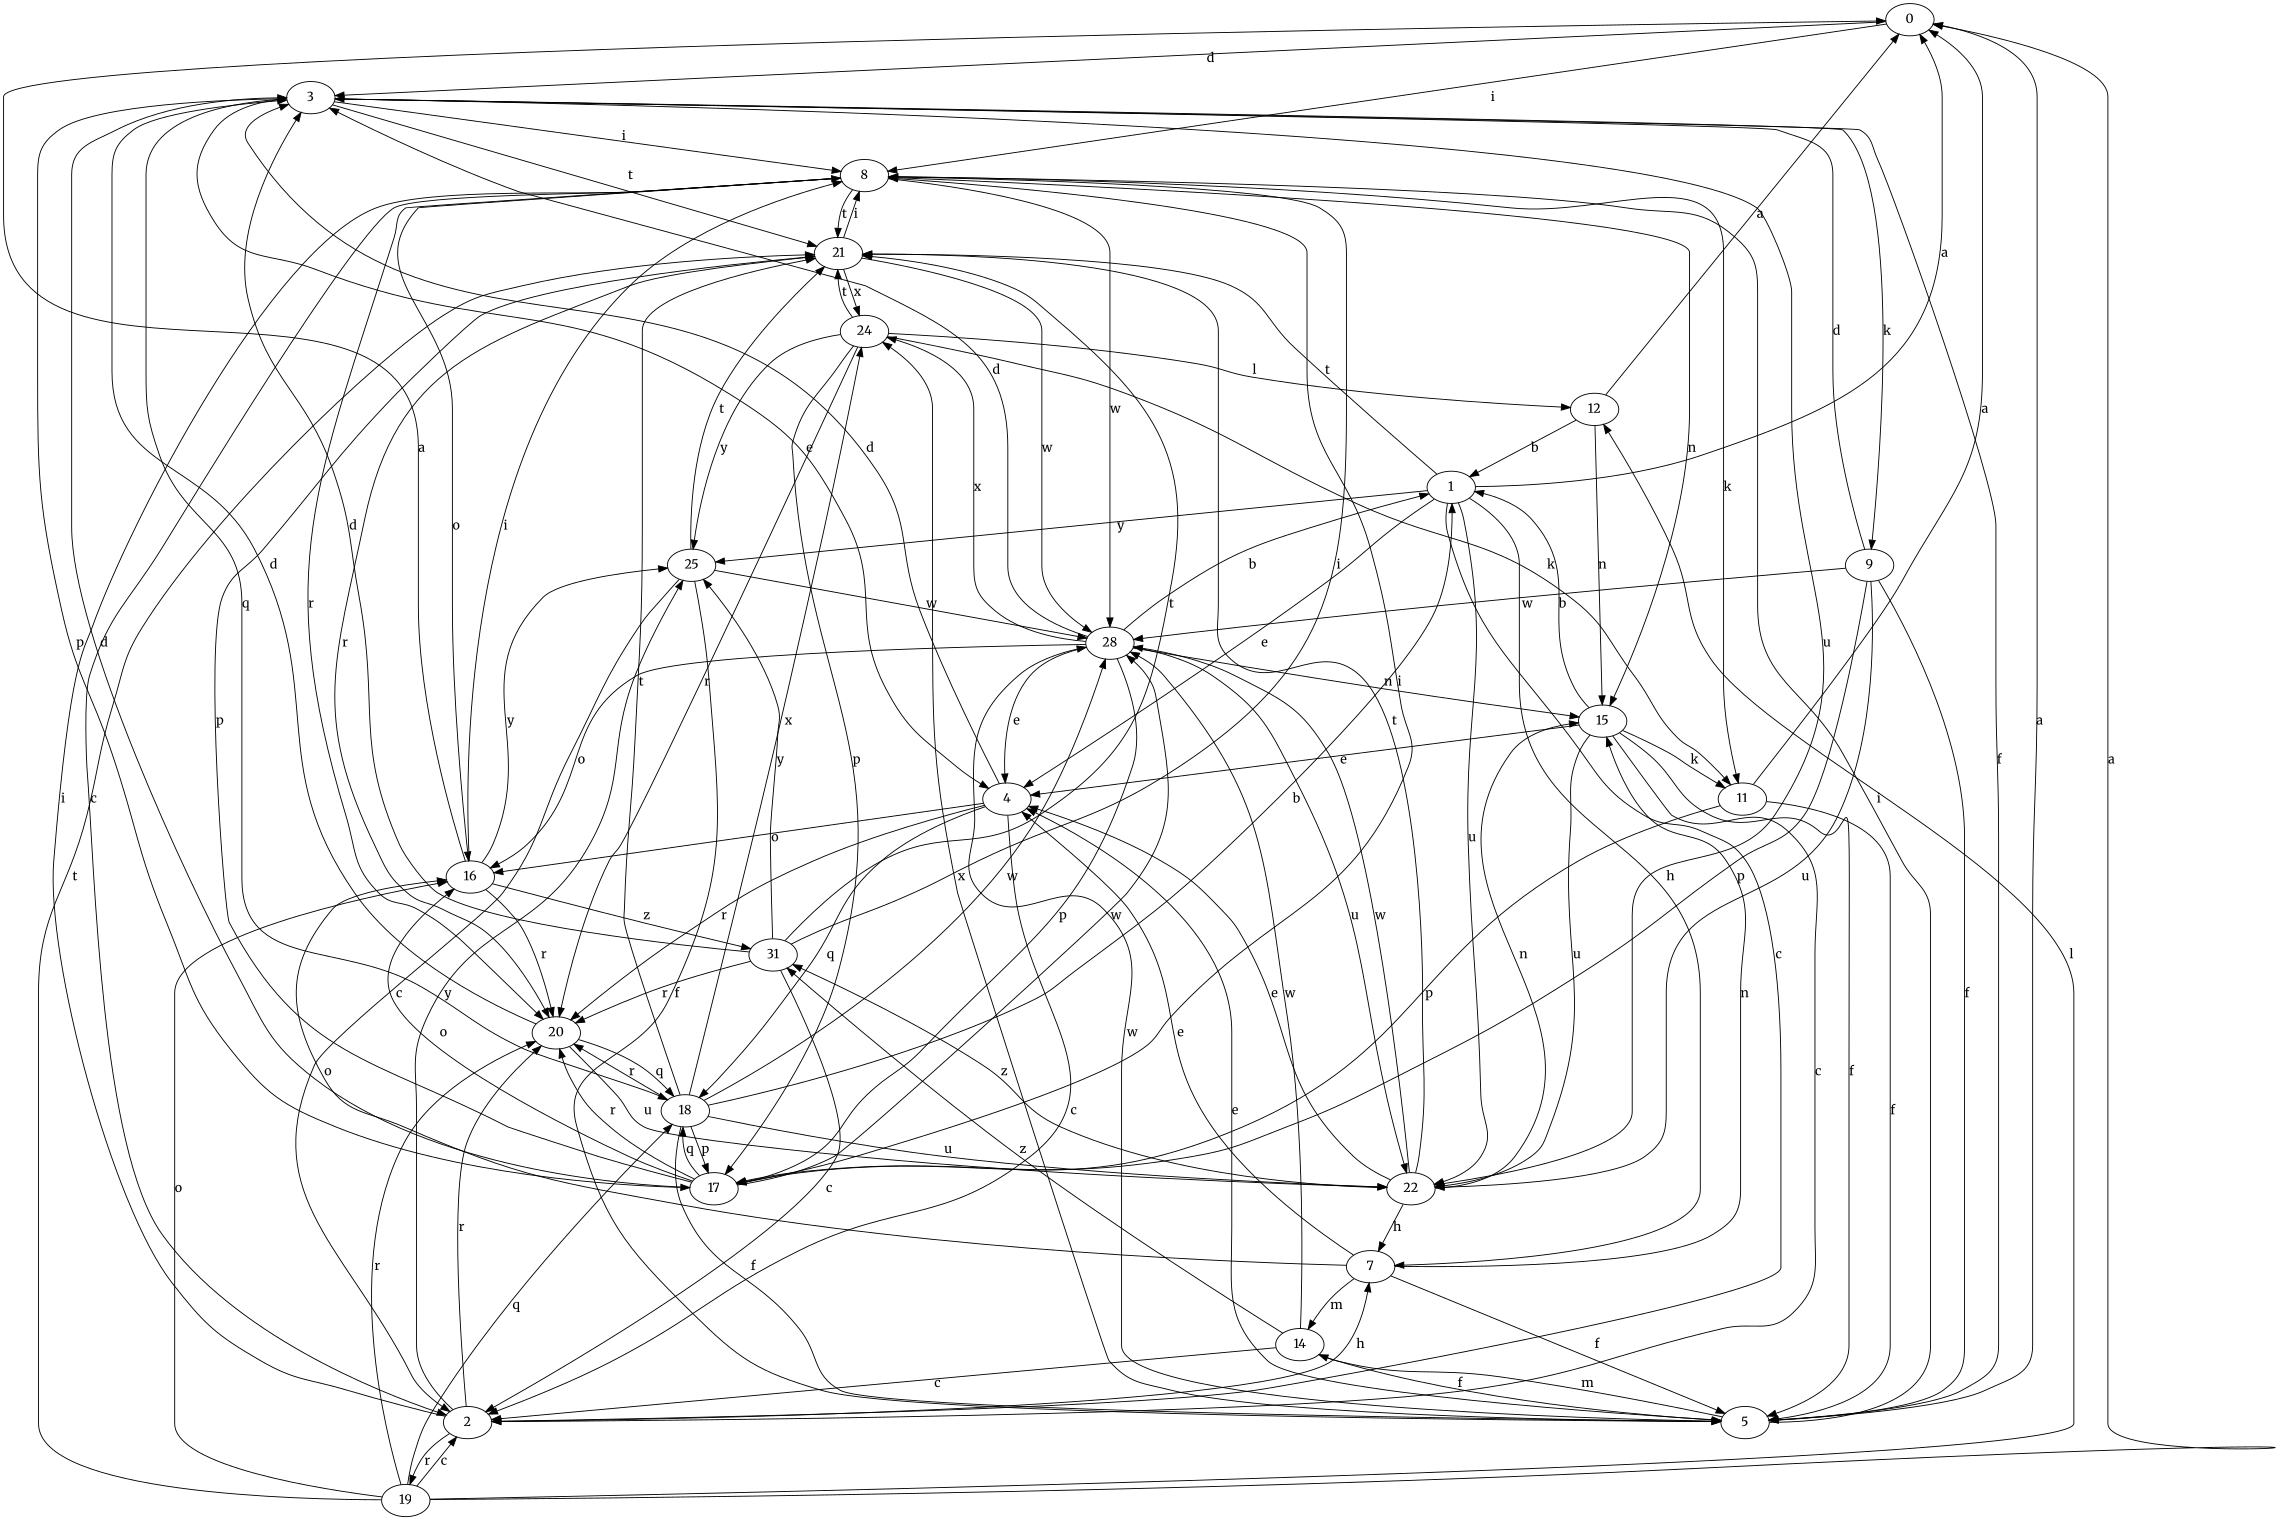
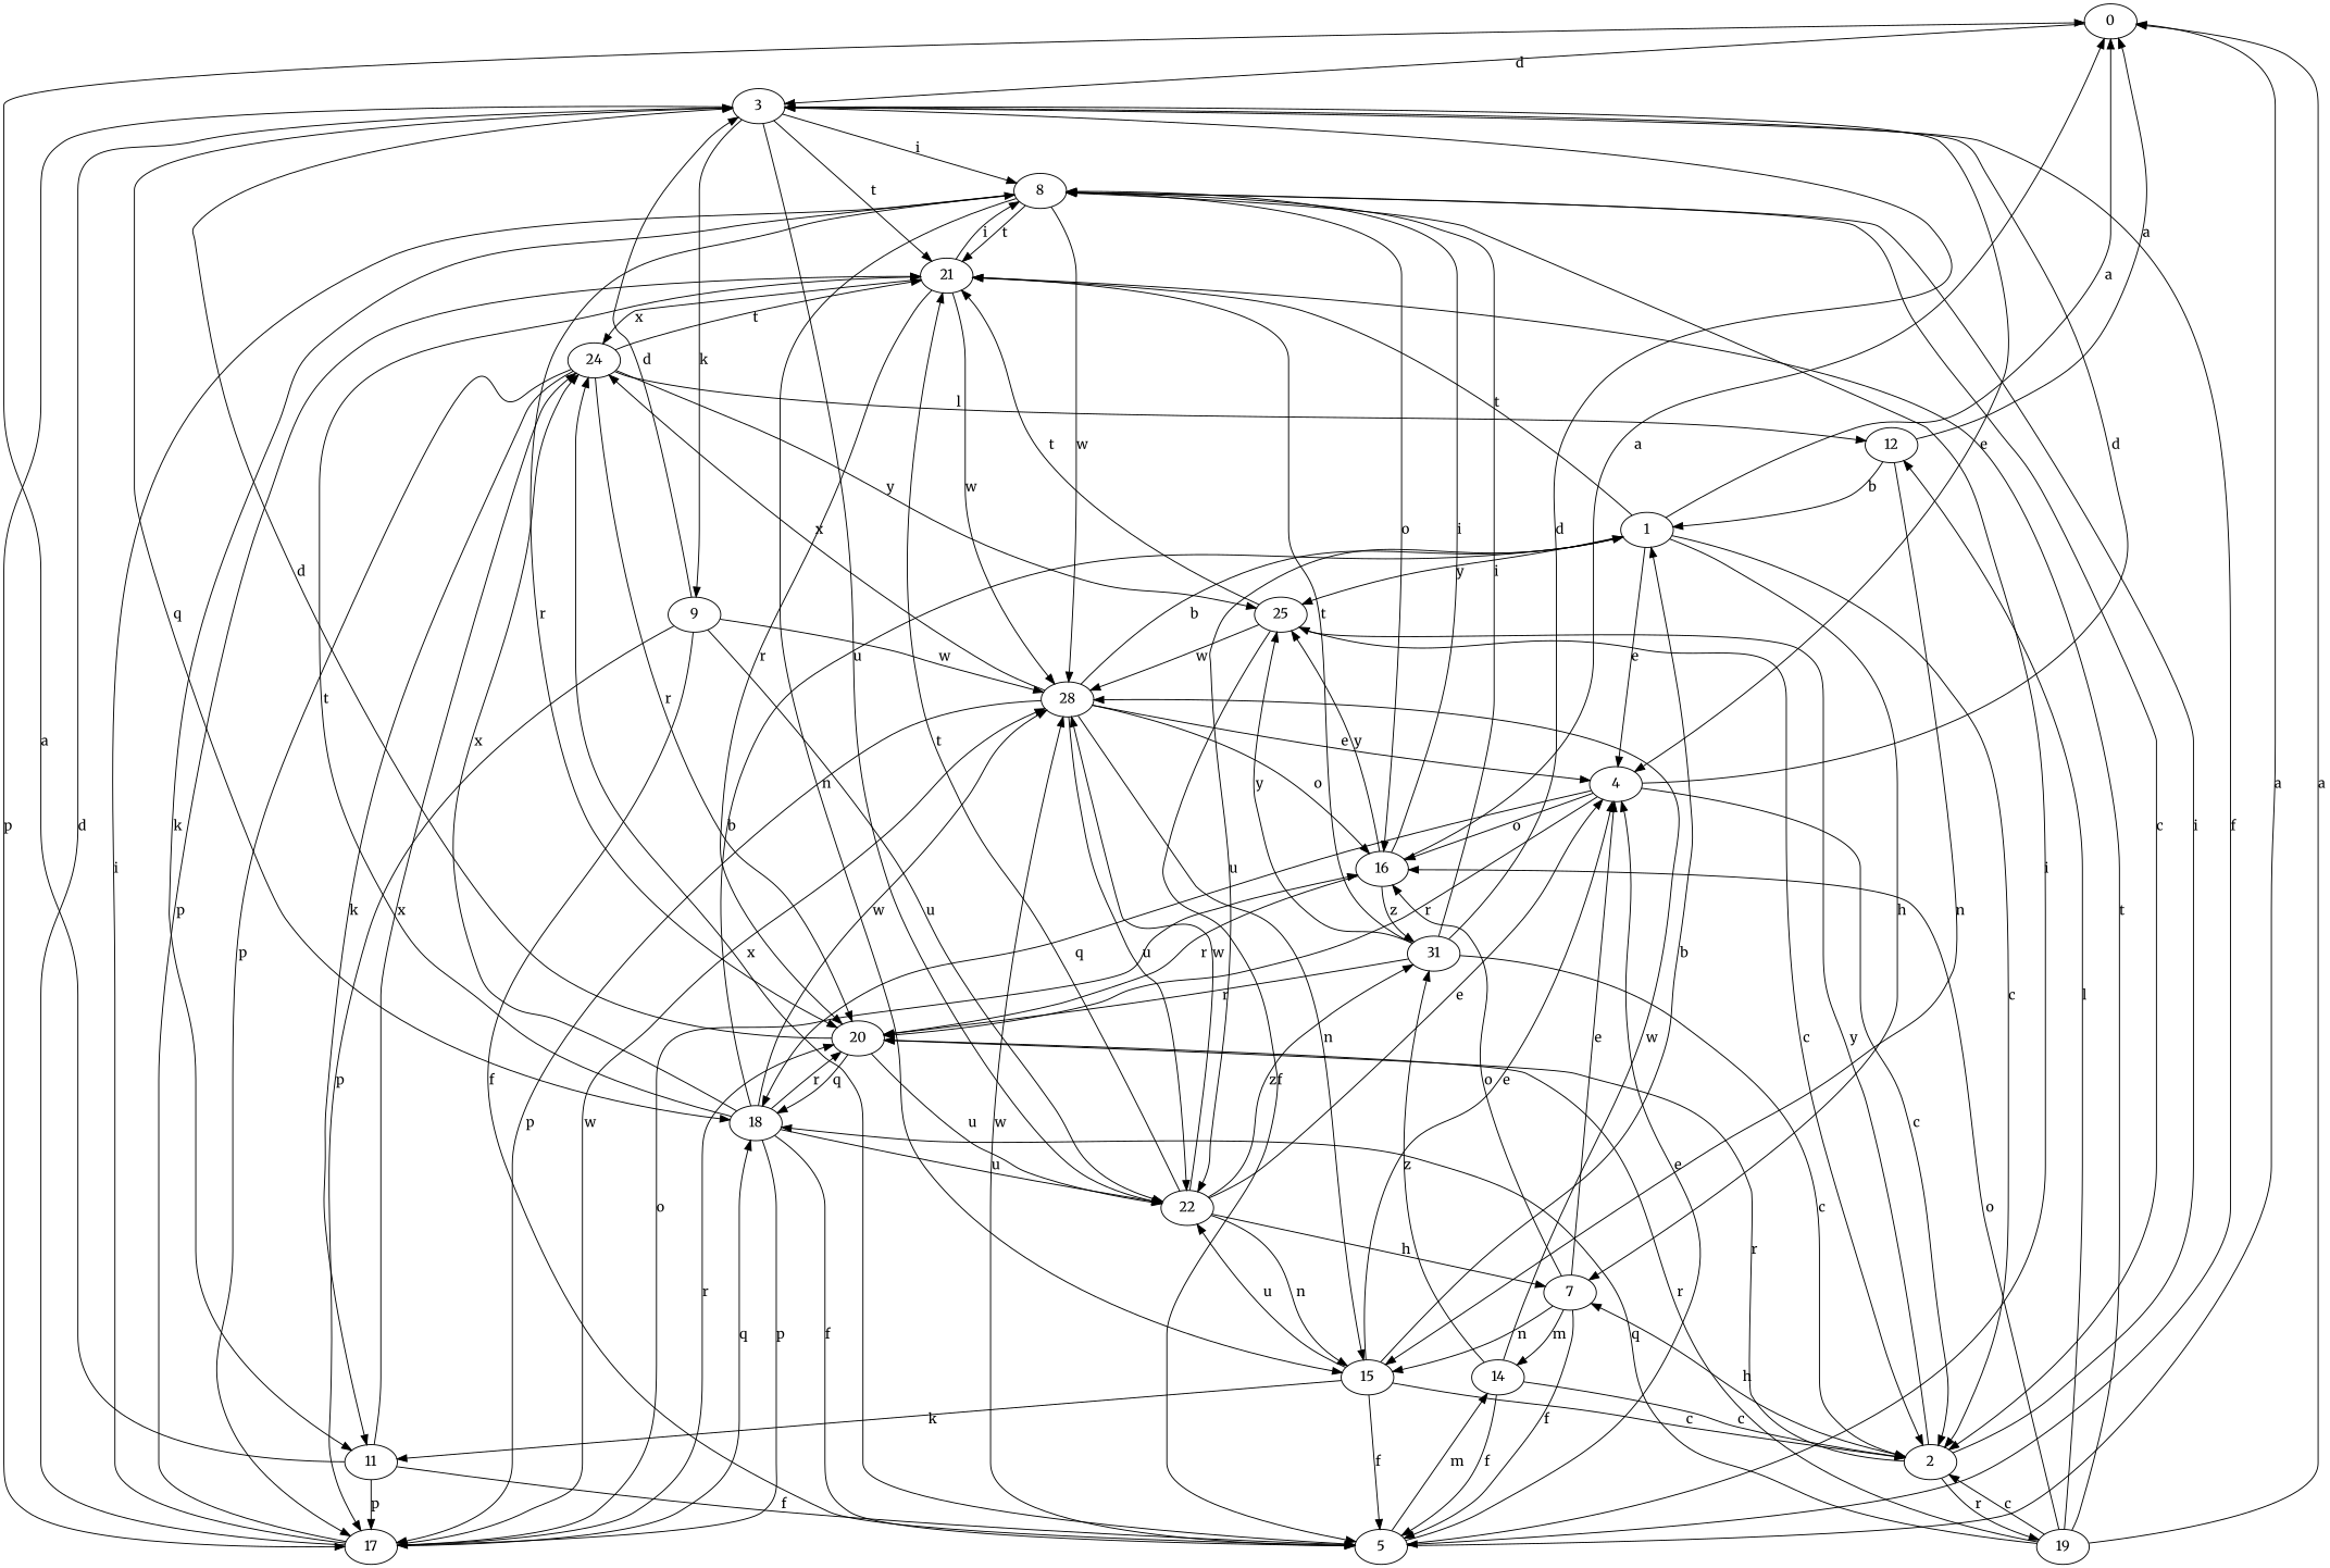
  strict digraph {
    fontname=Merriweather
    node [fontname=Merriweather]
    edge [fontname=Merriweather]
    0
    3
    8
    4
    21
    22
    5
    9
    17
    18
    2
    20
    16
    n14 [label=28]
    15
    11
    1
    7
    25
    19
    14
    24
    31
    12
    0 -> 3 [label=d]
-   0 -> 8 [label=i]
    3 -> 8 [label=i]
    3 -> 4 [label=e]
    3 -> 21 [label=t]
    3 -> 22 [label=u]
    3 -> 5 [label=f]
    3 -> 9 [label=k]
    3 -> 17 [label=p]
    3 -> 18 [label=q]
    8 -> 21 [label=t]
    8 -> 2 [label=c]
    8 -> 20 [label=r]
    8 -> 16 [label=o]
    8 -> n14 [label=w]
    8 -> 15 [label=n]
    8 -> 11 [label=k]
    4 -> 3 [label=d]
    4 -> 18 [label=q]
    4 -> 2 [label=c]
    4 -> 20 [label=r]
    4 -> 16 [label=o]
    21 -> 8 [label=i]
    21 -> 20 [label=r]
    21 -> n14 [label=w]
    21 -> 24 [label=x]
    22 -> 4 [label=e]
    22 -> 21 [label=t]
    22 -> n14 [label=w]
    22 -> 15 [label=n]
    22 -> 7 [label=h]
    22 -> 31 [label=z]
    5 -> 0 [label=a]
    5 -> 8 [label=i]
    5 -> 4 [label=e]
    5 -> n14 [label=w]
    5 -> 14 [label=m]
    5 -> 24 [label=x]
    9 -> 3 [label=d]
    9 -> 22 [label=u]
    9 -> 5 [label=f]
    9 -> 17 [label=p]
    9 -> n14 [label=w]
    17 -> 3 [label=d]
    17 -> 8 [label=i]
    17 -> 21 [label=p]
    17 -> 18 [label=q]
    17 -> 20 [label=r]
    17 -> 16 [label=o]
    17 -> n14 [label=w]
    18 -> 21 [label=t]
    18 -> 22 [label=u]
    18 -> 5 [label=f]
    18 -> 17 [label=p]
    18 -> 20 [label=r]
    18 -> n14 [label=w]
    18 -> 1 [label=b]
    18 -> 24 [label=x]
    2 -> 8 [label=i]
    2 -> 20 [label=r]
    2 -> 7 [label=h]
    2 -> 25 [label=y]
    2 -> 19 [label=r]
    20 -> 3 [label=d]
    20 -> 22 [label=u]
    20 -> 18 [label=q]
    16 -> 0 [label=a]
    16 -> 8 [label=i]
    16 -> 20 [label=r]
    16 -> 25 [label=y]
    16 -> 31 [label=z]
-   n14 -> 3 [label=d]
    n14 -> 4 [label=e]
    n14 -> 22 [label=u]
    n14 -> 17 [label=p]
    n14 -> 16 [label=o]
    n14 -> 15 [label=n]
    n14 -> 1 [label=b]
    n14 -> 24 [label=x]
    15 -> 4 [label=e]
    15 -> 22 [label=u]
    15 -> 5 [label=f]
    15 -> 2 [label=c]
    15 -> 11 [label=k]
    15 -> 1 [label=b]
    11 -> 0 [label=a]
    11 -> 5 [label=f]
    11 -> 17 [label=p]
+   11 -> 24 [label=x]
    1 -> 0 [label=a]
    1 -> 4 [label=e]
    1 -> 21 [label=t]
    1 -> 22 [label=u]
    1 -> 2 [label=c]
    1 -> 7 [label=h]
    1 -> 25 [label=y]
    7 -> 4 [label=e]
    7 -> 5 [label=f]
    7 -> 16 [label=o]
    7 -> 15 [label=n]
    7 -> 14 [label=m]
    25 -> 21 [label=t]
    25 -> 5 [label=f]
    25 -> 2 [label=c]
    25 -> n14 [label=w]
    19 -> 0 [label=a]
    19 -> 21 [label=t]
    19 -> 18 [label=q]
    19 -> 2 [label=c]
    19 -> 20 [label=r]
    19 -> 16 [label=o]
    19 -> 12 [label=l]
    14 -> 5 [label=f]
    14 -> 2 [label=c]
    14 -> n14 [label=w]
    14 -> 31 [label=z]
    24 -> 21 [label=t]
    24 -> 17 [label=p]
    24 -> 20 [label=r]
    24 -> 11 [label=k]
    24 -> 25 [label=y]
    24 -> 12 [label=l]
    31 -> 3 [label=d]
    31 -> 8 [label=i]
    31 -> 21 [label=t]
    31 -> 2 [label=c]
    31 -> 20 [label=r]
    31 -> 25 [label=y]
    12 -> 0 [label=a]
    12 -> 15 [label=n]
    12 -> 1 [label=b]
  }
